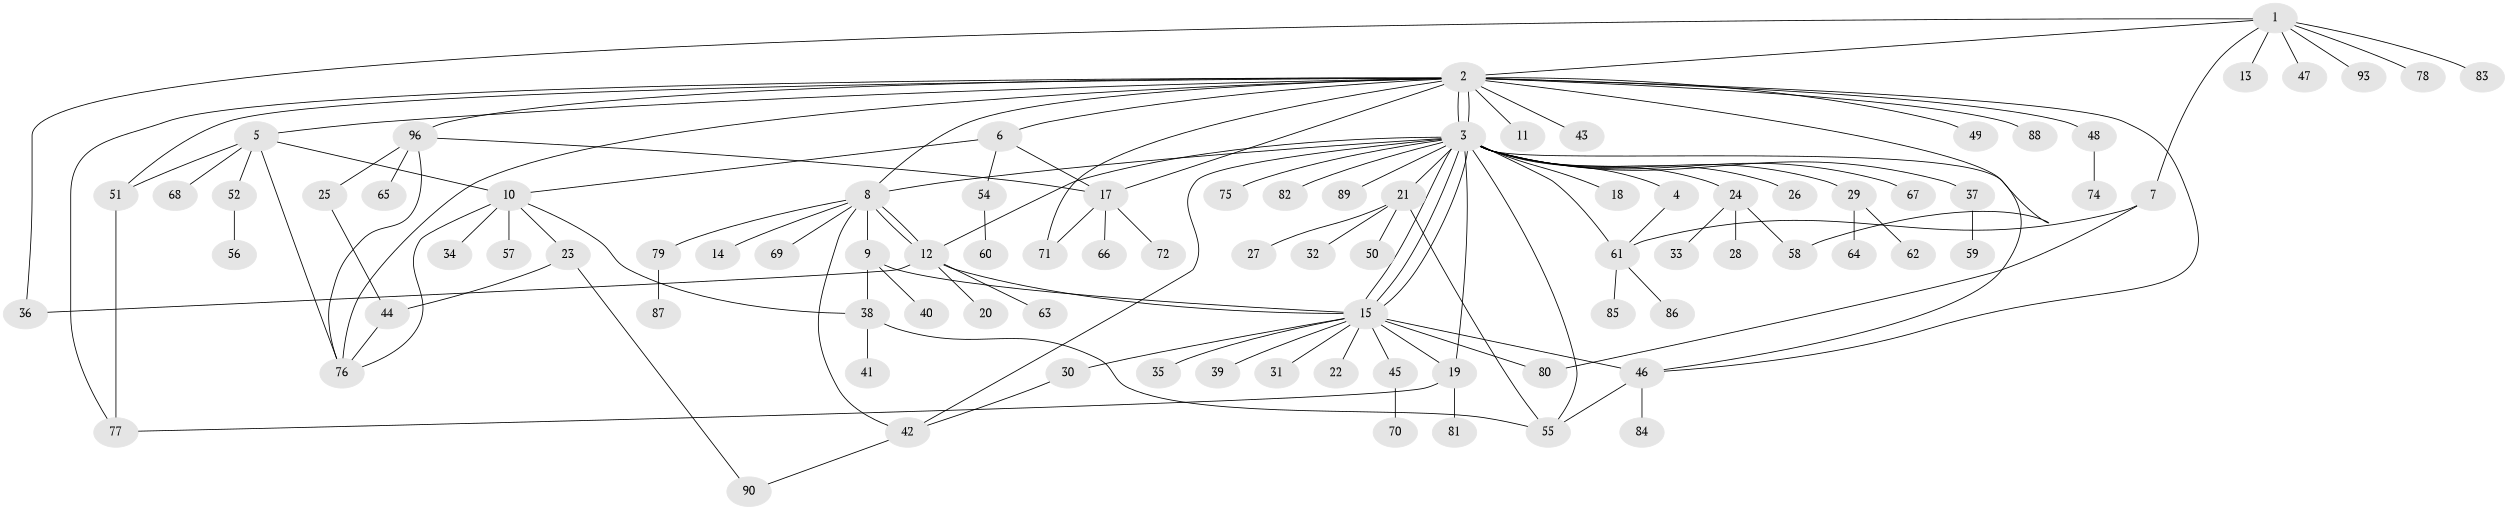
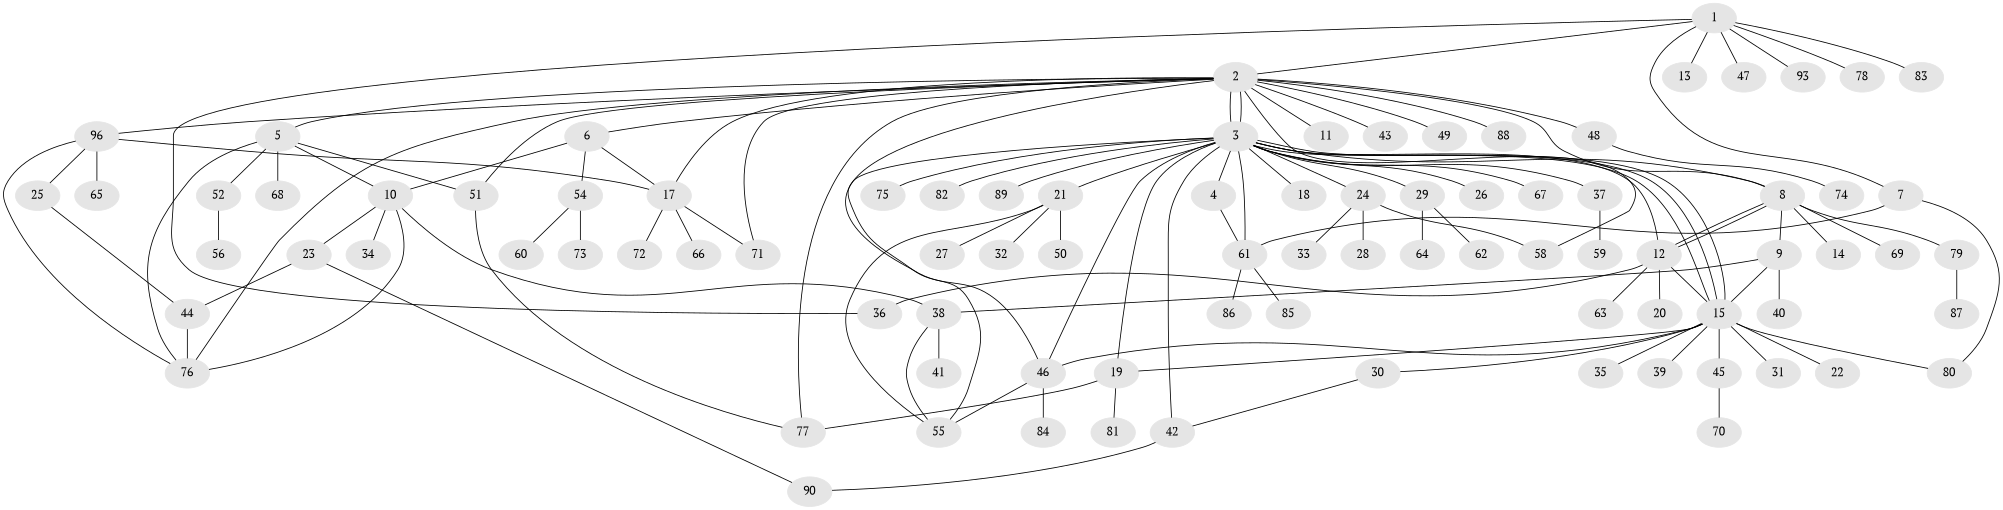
  graph {
    fontname="PT Serif"
    node [color=gray90 fontname="PT Serif" style=filled]
    edge [fontname="PT Serif"]
    1
    2
    7
    13
    36
    47
    n7 [label=93]
    78
    83
    3
    5
    6
    8
    11
    n15 [label=96]
    17
    43
    46
    48
    49
    51
    58
    71
    76
    77
    88
    61
    80
    19
    4
    12
    15
    18
    21
    24
    26
    29
    37
    42
    55
    67
    75
    82
    89
    10
    52
    68
    54
    9
    14
    69
    79
    25
    65
    66
    72
    81
    84
    74
    20
    63
    31
    22
    30
    35
    39
    45
    27
    32
    50
    28
    33
    62
    64
    59
    90
    85
    86
    38
    23
    34
-   57
    56
    60
+   73
    40
    87
    41
    44
    70
    1 -- 2
    1 -- 7
    1 -- 13
    1 -- 36
    1 -- 47
    1 -- n7
    1 -- 78
    1 -- 83
    2 -- 3
    2 -- 3
    2 -- 5
    2 -- 6
    2 -- 8
    2 -- 11
    2 -- n15
    2 -- 17
    2 -- 43
    2 -- 46
    2 -- 48
    2 -- 49
    2 -- 51
    2 -- 58
    2 -- 71
    2 -- 76
    2 -- 77
    2 -- 88
    7 -- 61
    7 -- 80
    3 -- 8
    3 -- 46
    3 -- 61
    3 -- 19
    3 -- 4
    3 -- 12
    3 -- 15
    3 -- 15
    3 -- 15
    3 -- 18
    3 -- 21
    3 -- 24
    3 -- 26
    3 -- 29
    3 -- 37
    3 -- 42
    3 -- 55
    3 -- 67
    3 -- 75
    3 -- 82
    3 -- 89
    5 -- 51
    5 -- 76
    5 -- 10
    5 -- 52
    5 -- 68
    6 -- 17
    6 -- 10
    6 -- 54
    8 -- 12
    8 -- 12
-   8 -- 42
    8 -- 9
    8 -- 14
    8 -- 69
    8 -- 79
    n15 -- 17
    n15 -- 76
    n15 -- 25
    n15 -- 65
    17 -- 71
    17 -- 66
    17 -- 72
    46 -- 55
    46 -- 84
    48 -- 74
    51 -- 77
    61 -- 85
    61 -- 86
    19 -- 77
    19 -- 81
    4 -- 61
    12 -- 36
    12 -- 15
    12 -- 20
    12 -- 63
    15 -- 46
    15 -- 80
    15 -- 19
    15 -- 31
    15 -- 22
    15 -- 30
    15 -- 35
    15 -- 39
    15 -- 45
    21 -- 55
    21 -- 27
    21 -- 32
    21 -- 50
    24 -- 58
    24 -- 28
    24 -- 33
    29 -- 62
    29 -- 64
    37 -- 59
    42 -- 90
    10 -- 76
    10 -- 38
    10 -- 23
    10 -- 34
-   10 -- 57
    52 -- 56
    54 -- 60
+   54 -- 73
    9 -- 15
    9 -- 38
    9 -- 40
    79 -- 87
    25 -- 44
    30 -- 42
    45 -- 70
    38 -- 55
    38 -- 41
    23 -- 90
    23 -- 44
    44 -- 76
  }
